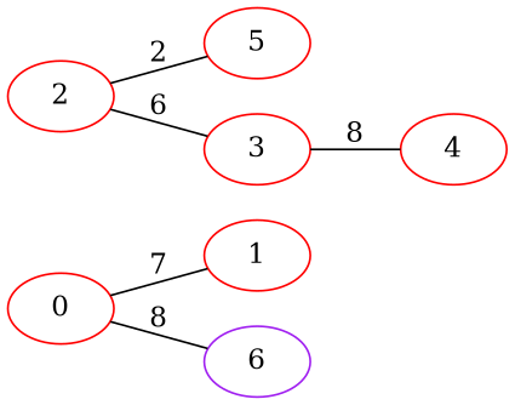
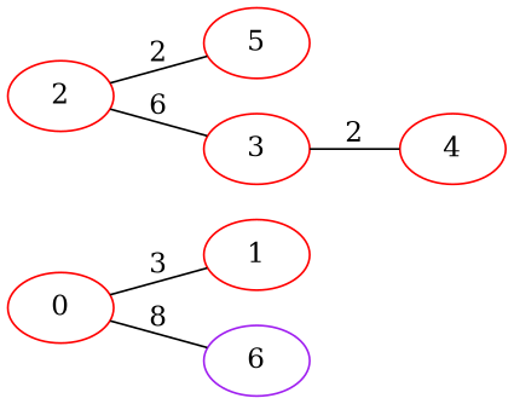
  graph {
    rankdir=LR
    node [color=red weight=1]
    0
    1
    6 [color=purple weight=4]
    2
    5
    3
    4
-   0 -- 1 [label=7]
+   0 -- 1 [label=3]
    0 -- 6 [label=8]
    2 -- 5 [label=2]
    2 -- 3 [label=6]
-   3 -- 4 [label=8]
+   3 -- 4 [label=2]
  }
